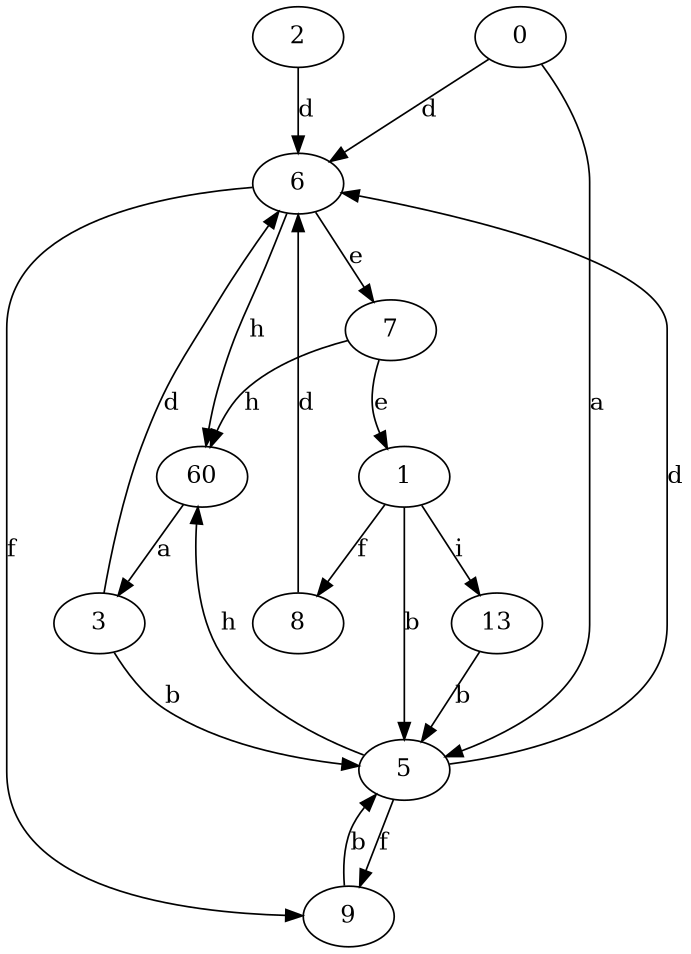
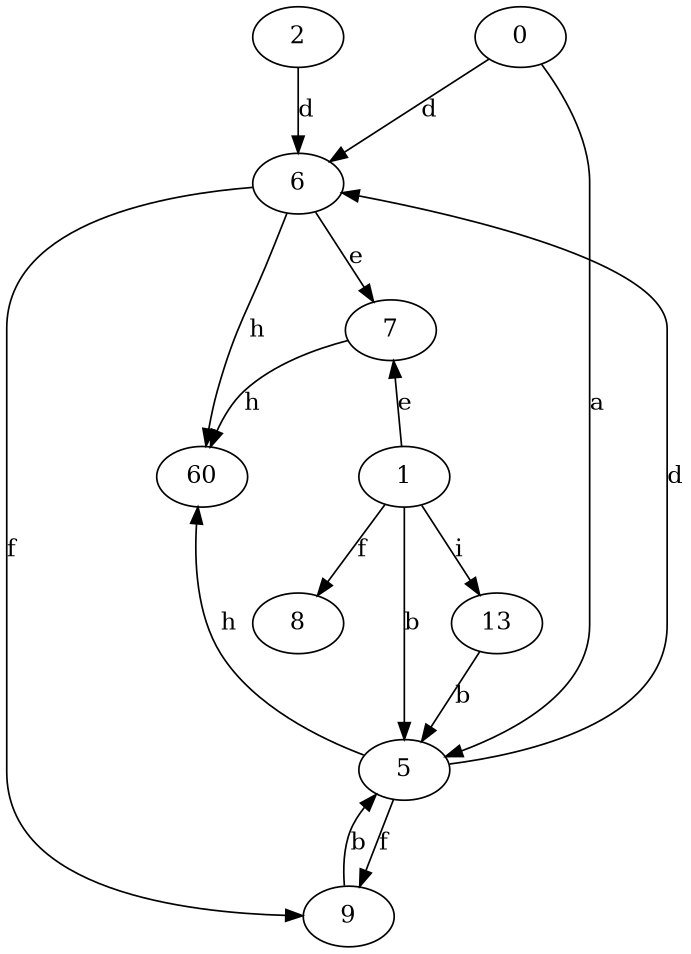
  strict digraph {
    2
    6
    7
    9
    n5 [label=60]
-   3
    5
    0
    1
    8
    13
    2 -> 6 [label=d]
    6 -> 7 [label=e]
    6 -> 9 [label=f]
    6 -> n5 [label=h]
    7 -> n5 [label=h]
    9 -> 5 [label=b]
-   n5 -> 3 [label=a]
-   3 -> 6 [label=d]
-   3 -> 5 [label=b]
    5 -> 6 [label=d]
    5 -> 9 [label=f]
    5 -> n5 [label=h]
    0 -> 6 [label=d]
    0 -> 5 [label=a]
-   7 -> 1 [label=e]
+   1 -> 7 [label=e]
    1 -> 5 [label=b]
    1 -> 8 [label=f]
    1 -> 13 [label=i]
-   8 -> 6 [label=d]
    13 -> 5 [label=b]
  }
